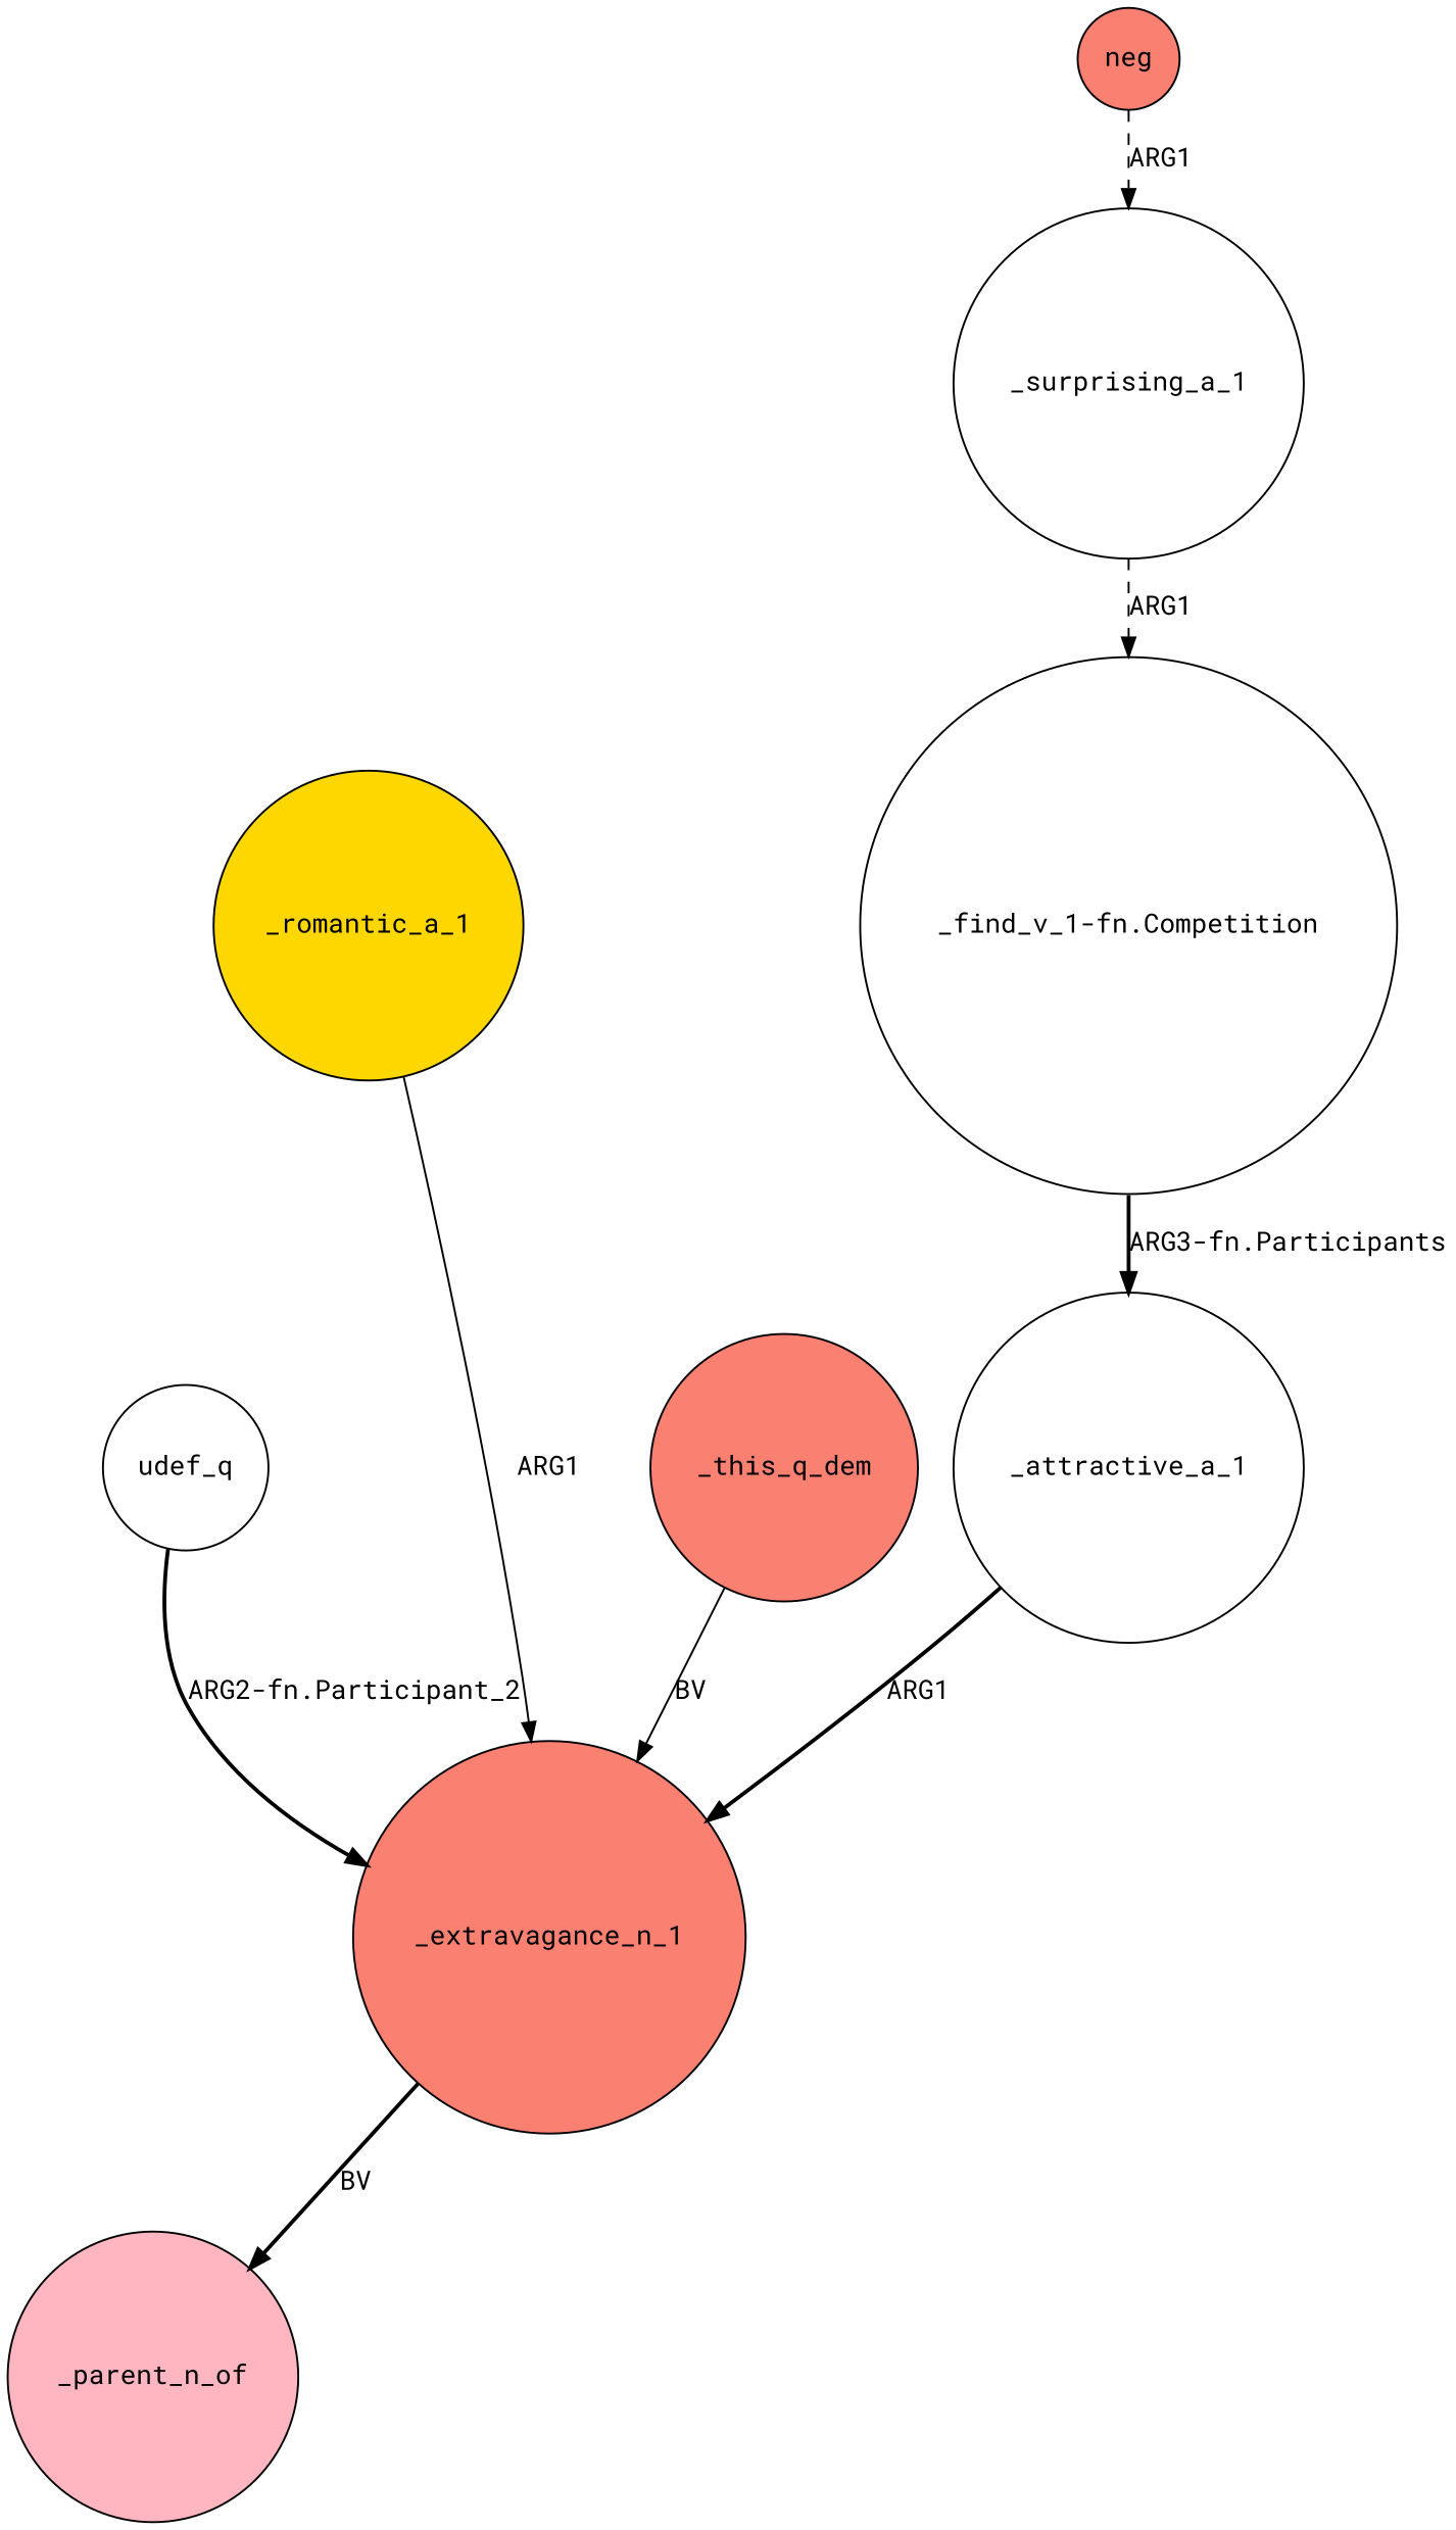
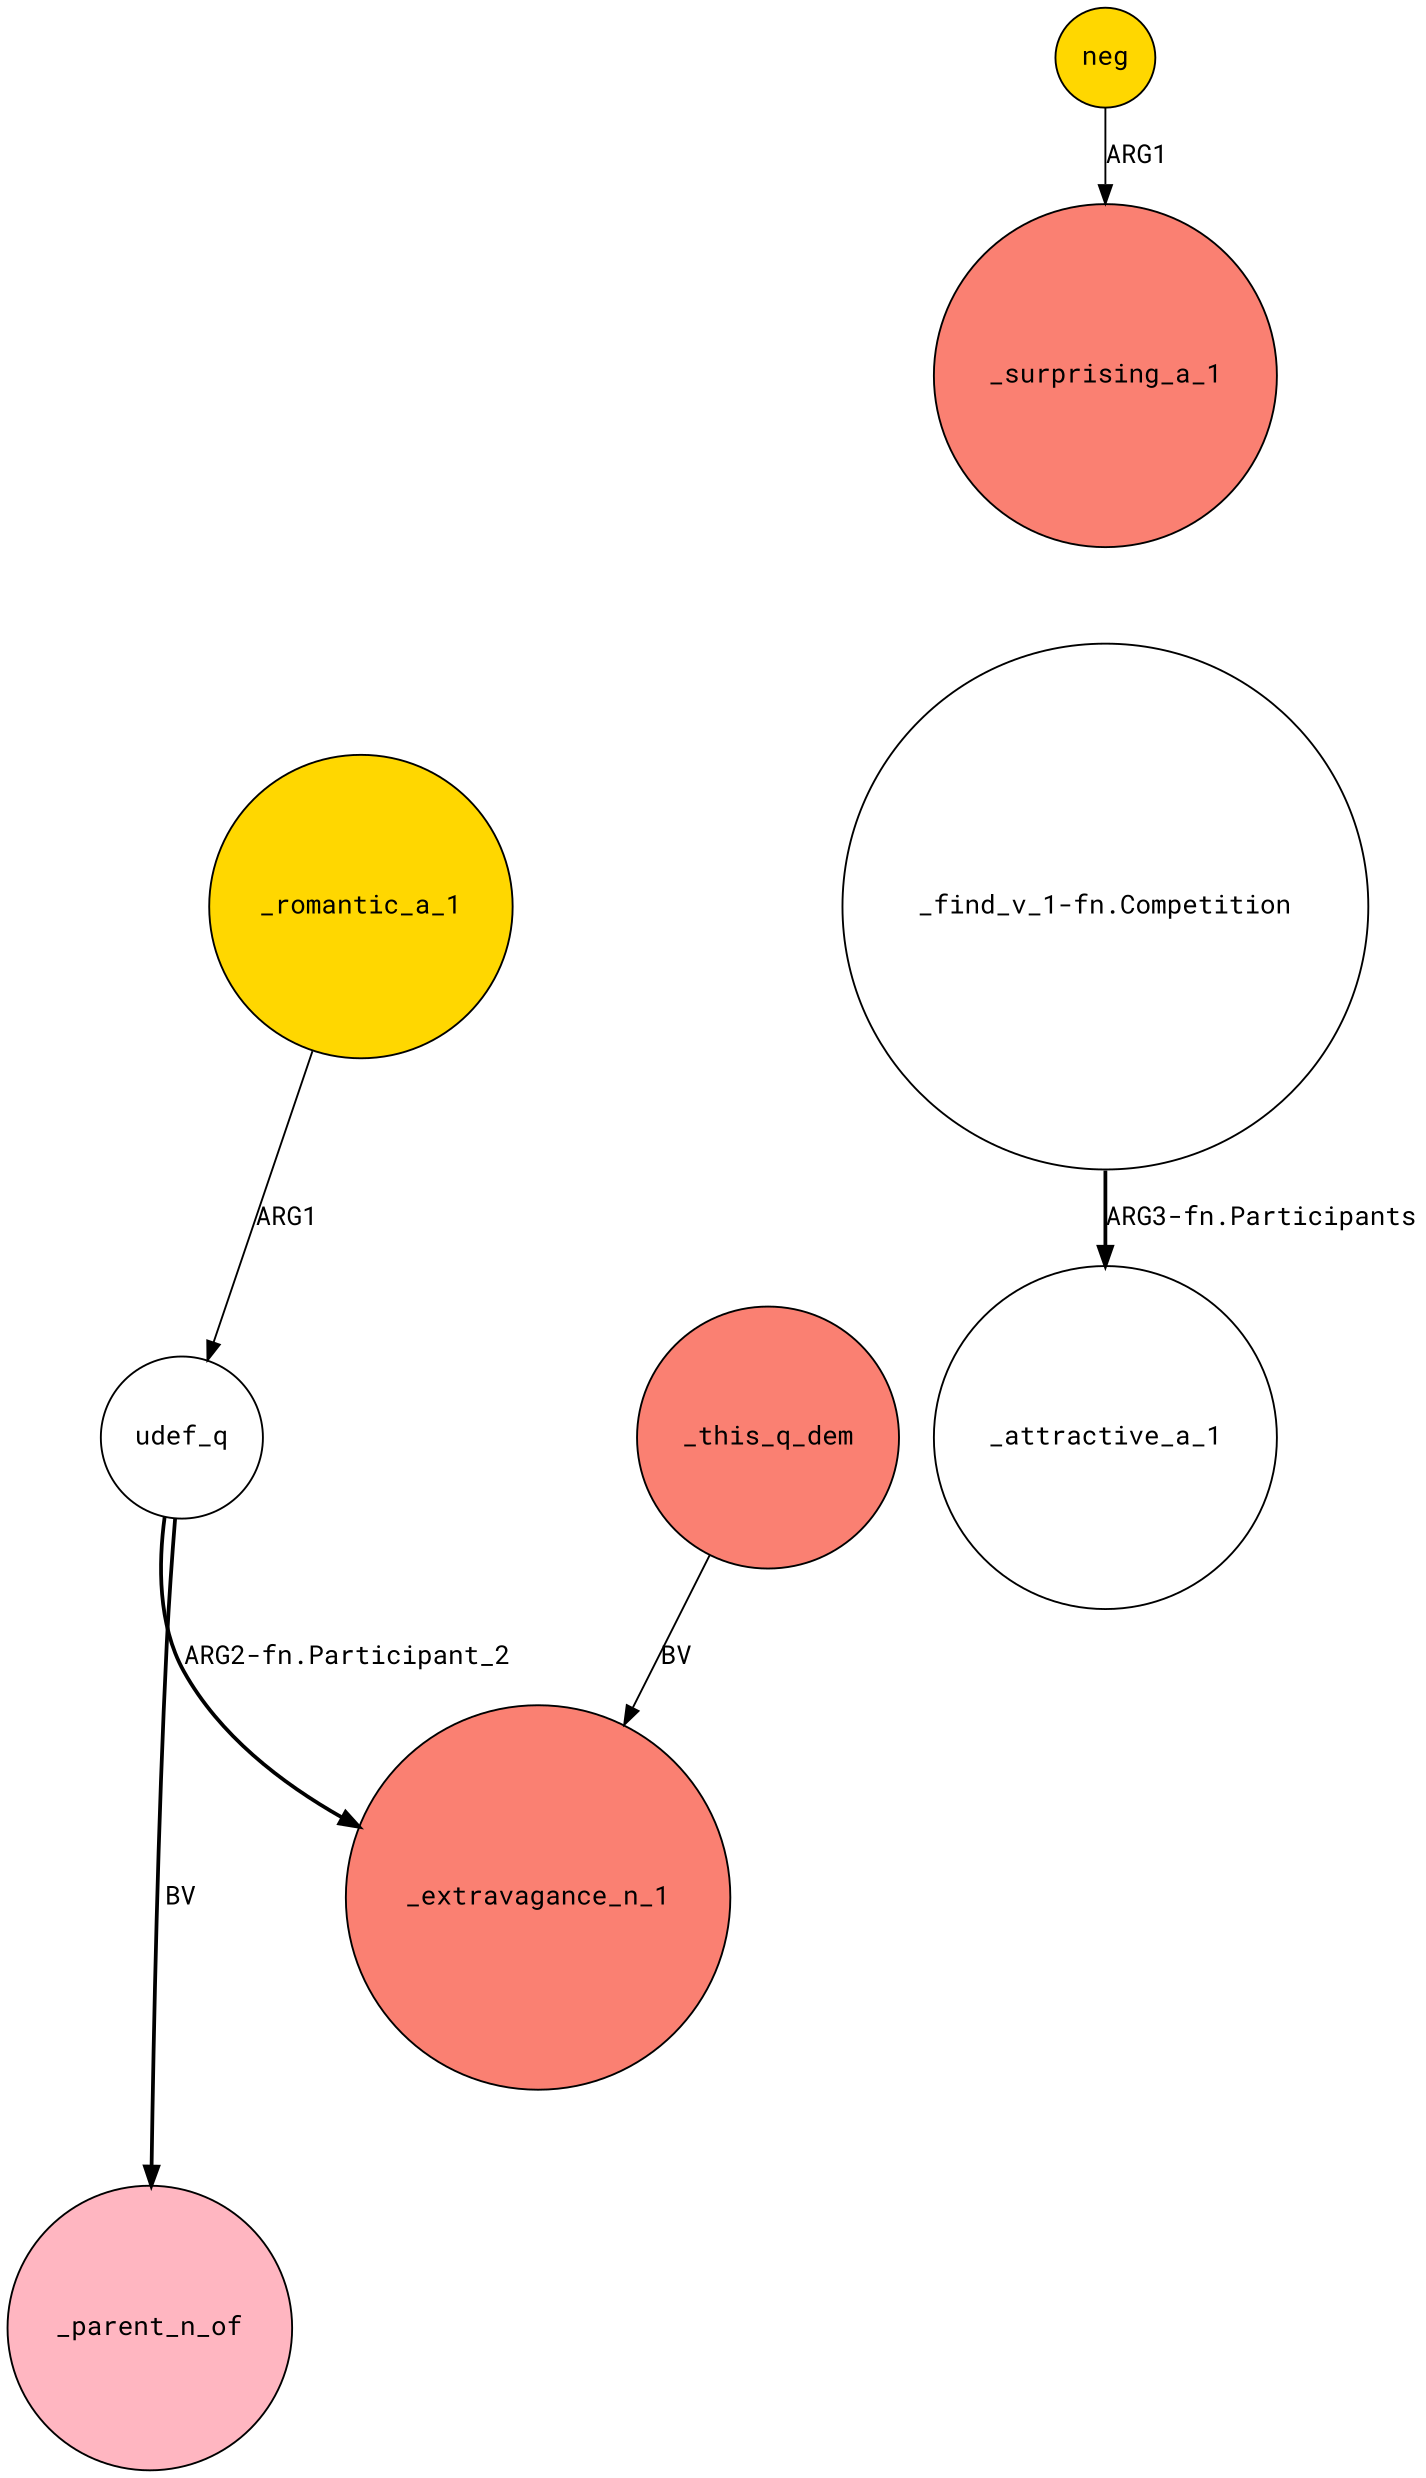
  digraph {
    fontname="Roboto Mono"
    node [fillcolor=white fontname="Roboto Mono" shape=circle style=filled]
    edge [fontname="Roboto Mono" style=bold]
    "_find_v_1-fn.Competition"
    _attractive_a_1
    _extravagance_n_1 [fillcolor=salmon]
    _parent_n_of [fillcolor=lightpink]
    _this_q_dem [fillcolor=salmon]
-   _surprising_a_1
+   _surprising_a_1 [fillcolor=salmon]
    udef_q
-   neg [fillcolor=salmon]
+   neg [fillcolor=gold]
    _romantic_a_1 [fillcolor=gold]
    "_find_v_1-fn.Competition" -> _attractive_a_1 [label="ARG3-fn.Participants"]
-   _attractive_a_1 -> _extravagance_n_1 [label=ARG1]
    _this_q_dem -> _extravagance_n_1 [label=BV style=solid]
-   _surprising_a_1 -> "_find_v_1-fn.Competition" [label=ARG1 style=dashed]
    udef_q -> _extravagance_n_1 [label="ARG2-fn.Participant_2"]
-   _extravagance_n_1 -> _parent_n_of [label=BV]
-   neg -> _surprising_a_1 [label=ARG1 style=dashed]
-   _romantic_a_1 -> _extravagance_n_1 [label=ARG1 style=solid]
+   udef_q -> _parent_n_of [label=BV]
+   neg -> _surprising_a_1 [label=ARG1 style=solid]
+   _romantic_a_1 -> udef_q [label=ARG1 style=solid]
  }
